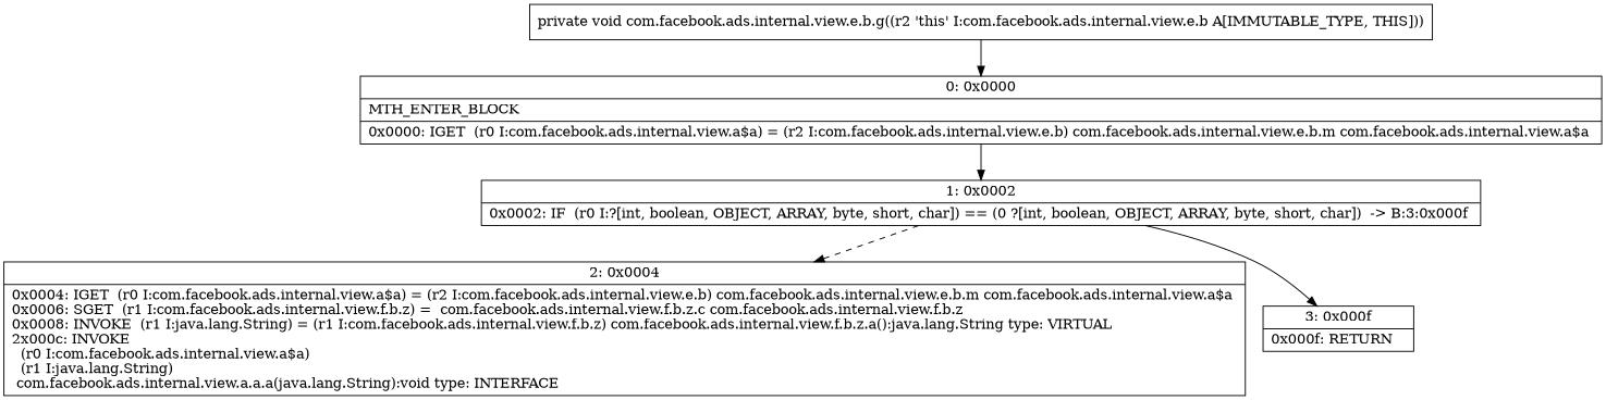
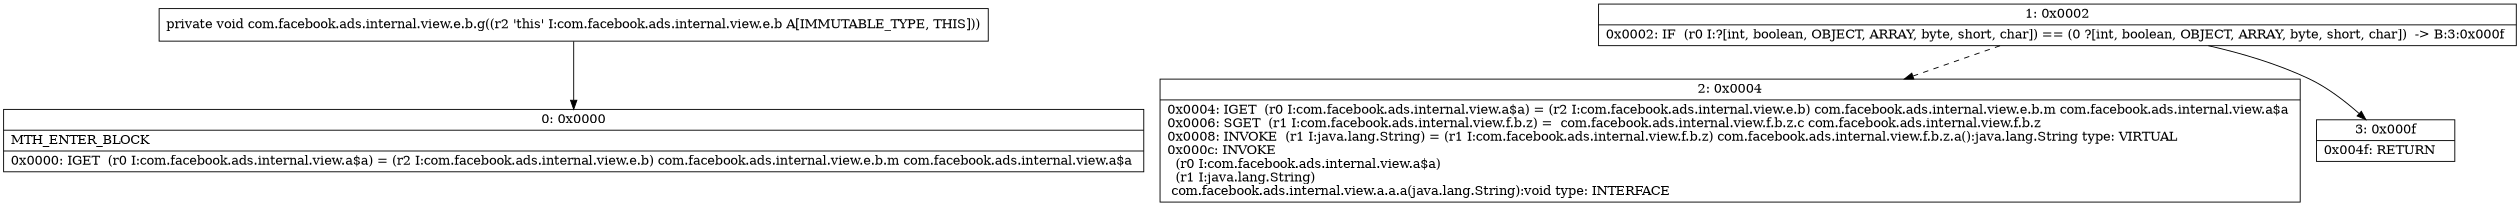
  digraph {
    node [shape=record]
    n1 [label="{0\:\ 0x0000|MTH_ENTER_BLOCK\l|0x0000: IGET  (r0 I:com.facebook.ads.internal.view.a$a) = (r2 I:com.facebook.ads.internal.view.e.b) com.facebook.ads.internal.view.e.b.m com.facebook.ads.internal.view.a$a \l}"]
    n2 [label="{1\:\ 0x0002|0x0002: IF  (r0 I:?[int, boolean, OBJECT, ARRAY, byte, short, char]) == (0 ?[int, boolean, OBJECT, ARRAY, byte, short, char])  \-\> B:3:0x000f \l}"]
-   n3 [label="{2\:\ 0x0004|0x0004: IGET  (r0 I:com.facebook.ads.internal.view.a$a) = (r2 I:com.facebook.ads.internal.view.e.b) com.facebook.ads.internal.view.e.b.m com.facebook.ads.internal.view.a$a \l0x0006: SGET  (r1 I:com.facebook.ads.internal.view.f.b.z) =  com.facebook.ads.internal.view.f.b.z.c com.facebook.ads.internal.view.f.b.z \l0x0008: INVOKE  (r1 I:java.lang.String) = (r1 I:com.facebook.ads.internal.view.f.b.z) com.facebook.ads.internal.view.f.b.z.a():java.lang.String type: VIRTUAL \l2x000c: INVOKE  \l  (r0 I:com.facebook.ads.internal.view.a$a)\l  (r1 I:java.lang.String)\l com.facebook.ads.internal.view.a.a.a(java.lang.String):void type: INTERFACE \l}"]
-   n4 [label="{3\:\ 0x000f|0x000f: RETURN   \l}"]
+   n3 [label="{2\:\ 0x0004|0x0004: IGET  (r0 I:com.facebook.ads.internal.view.a$a) = (r2 I:com.facebook.ads.internal.view.e.b) com.facebook.ads.internal.view.e.b.m com.facebook.ads.internal.view.a$a \l0x0006: SGET  (r1 I:com.facebook.ads.internal.view.f.b.z) =  com.facebook.ads.internal.view.f.b.z.c com.facebook.ads.internal.view.f.b.z \l0x0008: INVOKE  (r1 I:java.lang.String) = (r1 I:com.facebook.ads.internal.view.f.b.z) com.facebook.ads.internal.view.f.b.z.a():java.lang.String type: VIRTUAL \l0x000c: INVOKE  \l  (r0 I:com.facebook.ads.internal.view.a$a)\l  (r1 I:java.lang.String)\l com.facebook.ads.internal.view.a.a.a(java.lang.String):void type: INTERFACE \l}"]
+   n4 [label="{3\:\ 0x000f|0x004f: RETURN   \l}"]
    n5 [label="{private void com.facebook.ads.internal.view.e.b.g((r2 'this' I:com.facebook.ads.internal.view.e.b A[IMMUTABLE_TYPE, THIS])) }"]
-   n1 -> n2
    n2 -> n3 [style=dashed]
    n2 -> n4
    n5 -> n1
  }
